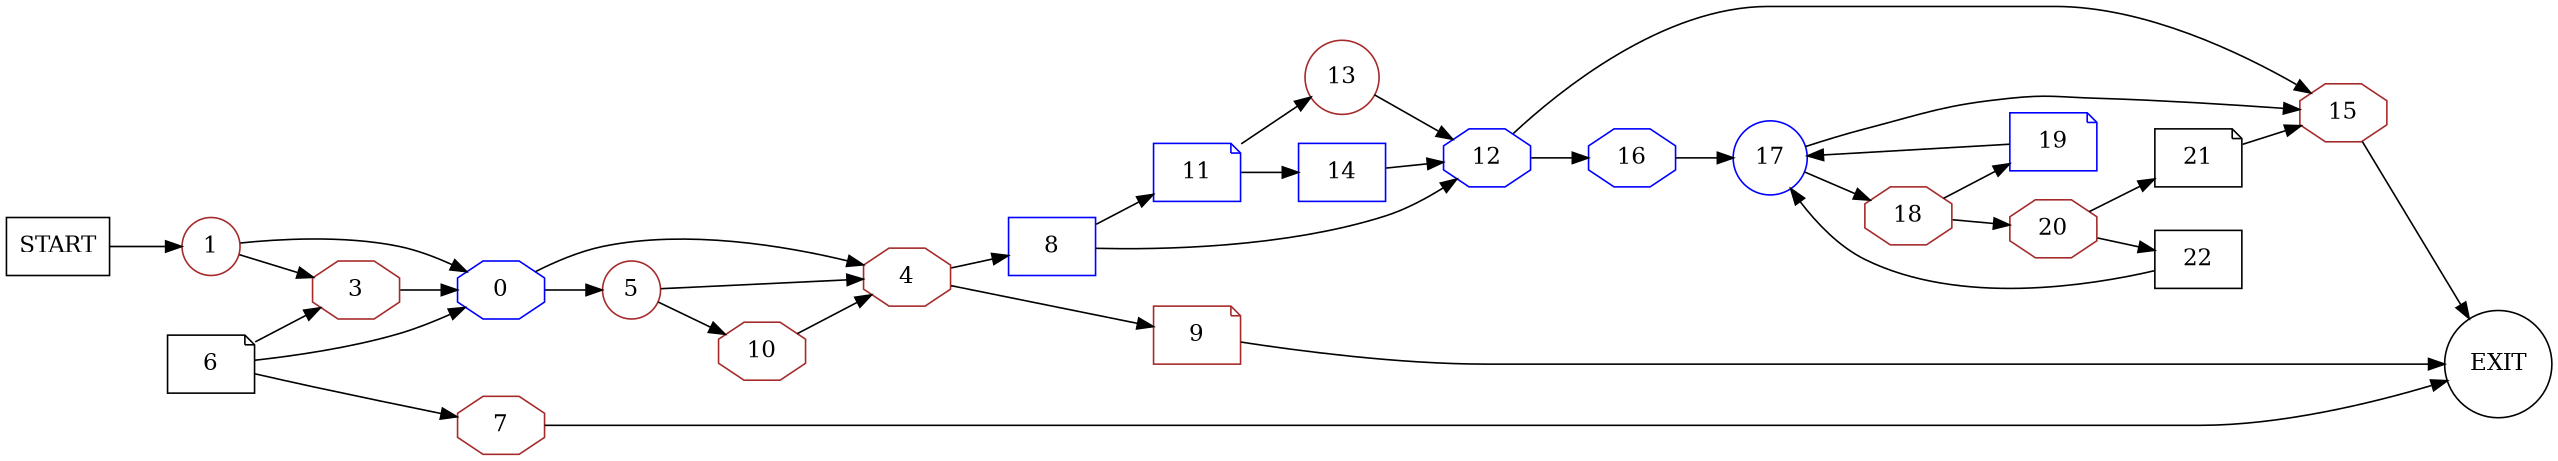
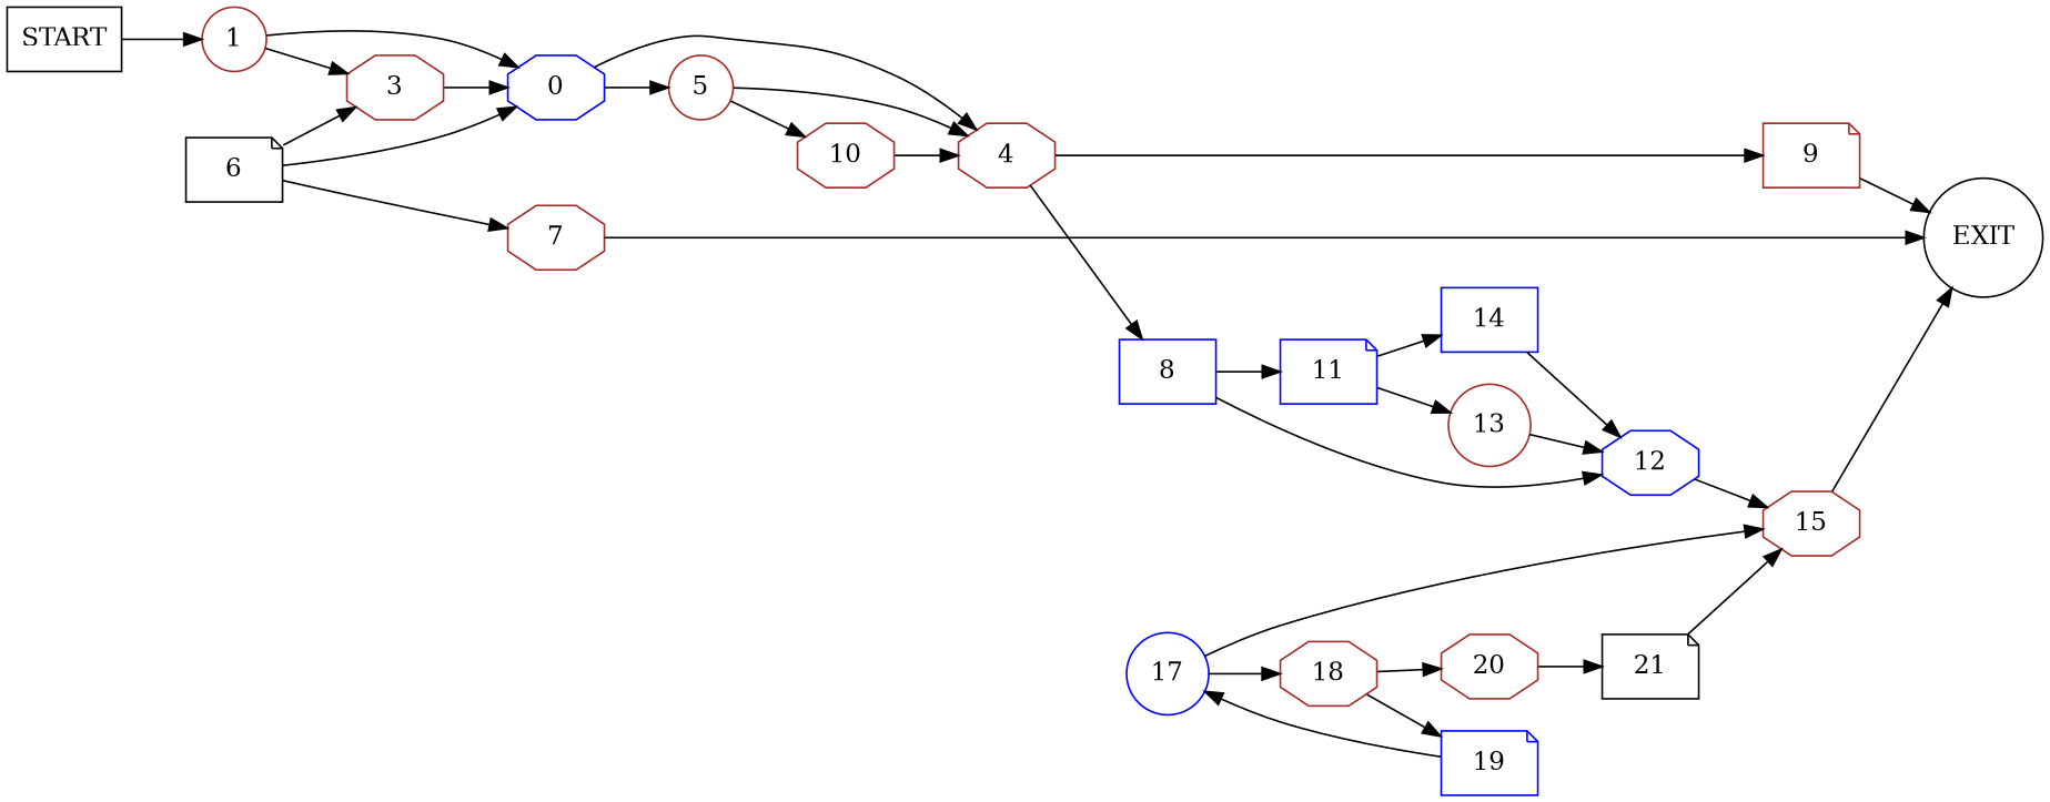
  digraph {
    rankdir=LR
    node [color=brown shape=octagon]
    n1 [color=black label=START shape=box]
    1 [shape=circle]
    n3 [color=blue label=0]
    3
    n5 [color=black label=EXIT shape=circle]
    4
    5 [shape=circle]
    8 [color=blue shape=box]
    9 [shape=note]
    10
    6 [color=black shape=note]
    7
    11 [color=blue shape=note]
    12 [color=blue]
    13 [shape=circle]
    14 [color=blue shape=box]
    15
-   16 [color=blue]
    17 [color=blue shape=circle]
    18
    19 [color=blue shape=note]
    20
    21 [color=black shape=note]
-   22 [color=black shape=box]
    n1 -> 1
    1 -> n3
    1 -> 3
    n3 -> 4
    n3 -> 5
    3 -> n3
    4 -> 8
    4 -> 9
    5 -> 4
    5 -> 10
    8 -> 11
    8 -> 12
    9 -> n5
    10 -> 4
    6 -> n3
    6 -> 3
    6 -> 7
    7 -> n5
    11 -> 13
    11 -> 14
    12 -> 15
-   12 -> 16
    13 -> 12
    14 -> 12
    15 -> n5
-   16 -> 17
    17 -> 15
    17 -> 18
    18 -> 19
    18 -> 20
    19 -> 17
    20 -> 21
-   20 -> 22
    21 -> 15
-   22 -> 17
  }
